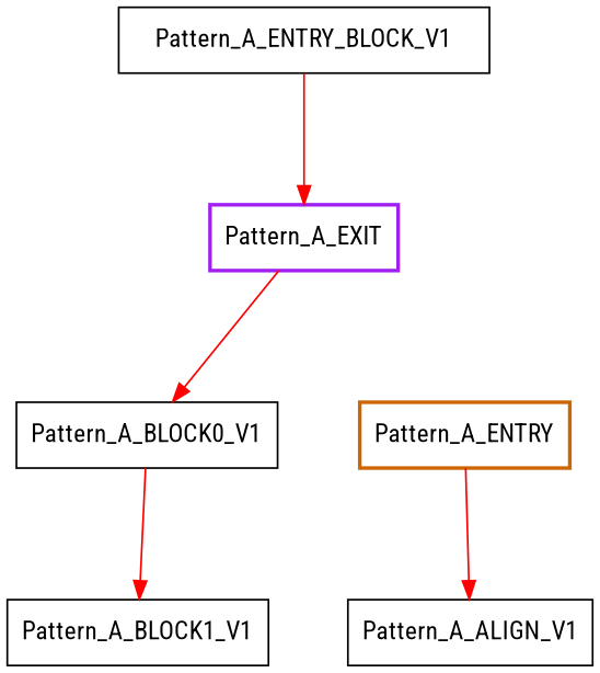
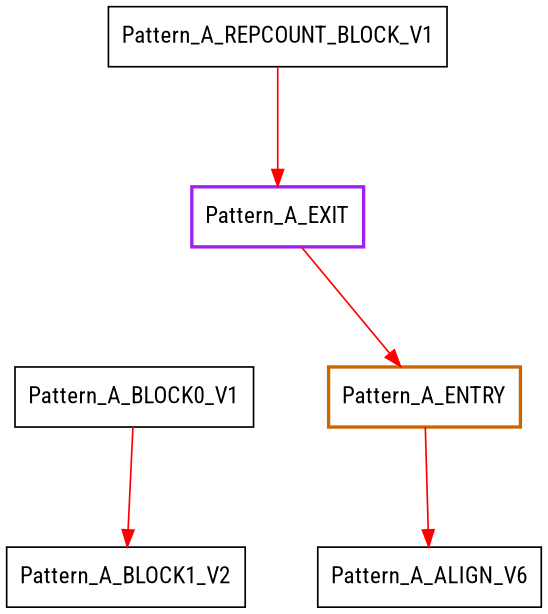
  digraph {
    fontname="Roboto Condensed"
    mindist=1.0
    nodesep=0.6
    rankdir=TB
    ranksep=1.0
    root=Demo
    node [beamproc=undefined bpentry=false bpexit=false color=black cpu=1 fillcolor=white flags="0x00000007" fontname="Roboto Condensed" patentry=false patexit=false pattern=Pattern_A qhi=false qil=false qlo=false shape=rectangle style=filled tperiod=100000000 type=block]
    edge [color=red fontname="Roboto Condensed" type=defdst]
-   Pattern_A_ALIGN_V1 [tperiod=0]
+   Pattern_A_ALIGN_V1 [tperiod=0 label=Pattern_A_ALIGN_V6]
    Pattern_A_BLOCK0_V1
-   Pattern_A_BLOCK1_V1
-   Pattern_A_REPCOUNT_BLOCK_V1 [flags="0x00100007" qlo=true tperiod=0 label=Pattern_A_ENTRY_BLOCK_V1]
+   Pattern_A_BLOCK1_V1 [label=Pattern_A_BLOCK1_V2]
+   Pattern_A_REPCOUNT_BLOCK_V1 [flags="0x00100007" qlo=true tperiod=0]
    Pattern_A_EXIT [color=purple flags="0x00708007" patexit=true penwidth=2 qhi=true qil=true qlo=true]
    Pattern_A_ENTRY [color=darkorange3 flags="0x00002007" patentry=true penwidth=2]
    Pattern_A_BLOCK0_V1 -> Pattern_A_BLOCK1_V1
    Pattern_A_REPCOUNT_BLOCK_V1 -> Pattern_A_EXIT
-   Pattern_A_EXIT -> Pattern_A_BLOCK0_V1
+   Pattern_A_EXIT -> Pattern_A_ENTRY
    Pattern_A_ENTRY -> Pattern_A_ALIGN_V1
  }
